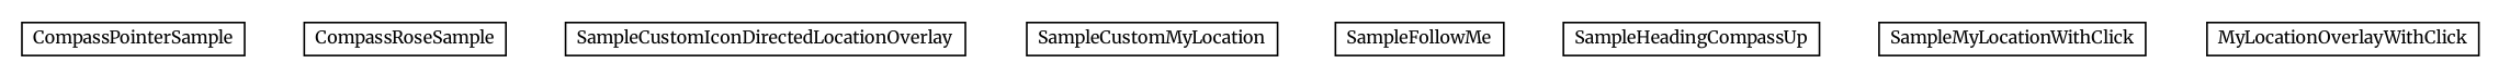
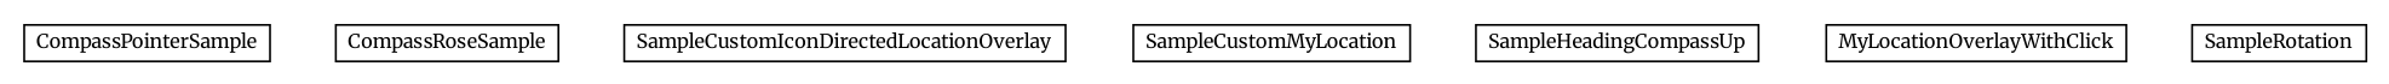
  digraph {
    nodesep=0.25
    ranksep=0.5
    fontname=Merriweather
    node [fontcolor=black fontname=Merriweather fontsize=10.0 shape=plaintext]
    n1 [label=<<table title="org.osmdroid.samplefragments.location.CompassPointerSample" border="0" cellborder="1" cellspacing="0" cellpadding="2" port="p" href="./CompassPointerSample.html"> 		<tr><td><table border="0" cellspacing="0" cellpadding="1"> <tr><td align="center" balign="center"> CompassPointerSample </td></tr> 		</table></td></tr> 		</table>>]
    n2 [label=<<table title="org.osmdroid.samplefragments.location.CompassRoseSample" border="0" cellborder="1" cellspacing="0" cellpadding="2" port="p" href="./CompassRoseSample.html"> 		<tr><td><table border="0" cellspacing="0" cellpadding="1"> <tr><td align="center" balign="center"> CompassRoseSample </td></tr> 		</table></td></tr> 		</table>>]
    n3 [label=<<table title="org.osmdroid.samplefragments.location.SampleCustomIconDirectedLocationOverlay" border="0" cellborder="1" cellspacing="0" cellpadding="2" port="p" href="./SampleCustomIconDirectedLocationOverlay.html"> 		<tr><td><table border="0" cellspacing="0" cellpadding="1"> <tr><td align="center" balign="center"> SampleCustomIconDirectedLocationOverlay </td></tr> 		</table></td></tr> 		</table>>]
    n4 [label=<<table title="org.osmdroid.samplefragments.location.SampleCustomMyLocation" border="0" cellborder="1" cellspacing="0" cellpadding="2" port="p" href="./SampleCustomMyLocation.html"> 		<tr><td><table border="0" cellspacing="0" cellpadding="1"> <tr><td align="center" balign="center"> SampleCustomMyLocation </td></tr> 		</table></td></tr> 		</table>>]
-   n5 [label=<<table title="org.osmdroid.samplefragments.location.SampleFollowMe" border="0" cellborder="1" cellspacing="0" cellpadding="2" port="p" href="./SampleFollowMe.html"> 		<tr><td><table border="0" cellspacing="0" cellpadding="1"> <tr><td align="center" balign="center"> SampleFollowMe </td></tr> 		</table></td></tr> 		</table>>]
    n6 [label=<<table title="org.osmdroid.samplefragments.location.SampleHeadingCompassUp" border="0" cellborder="1" cellspacing="0" cellpadding="2" port="p" href="./SampleHeadingCompassUp.html"> 		<tr><td><table border="0" cellspacing="0" cellpadding="1"> <tr><td align="center" balign="center"> SampleHeadingCompassUp </td></tr> 		</table></td></tr> 		</table>>]
-   n7 [label=<<table title="org.osmdroid.samplefragments.location.SampleMyLocationWithClick" border="0" cellborder="1" cellspacing="0" cellpadding="2" port="p" href="./SampleMyLocationWithClick.html"> 		<tr><td><table border="0" cellspacing="0" cellpadding="1"> <tr><td align="center" balign="center"> SampleMyLocationWithClick </td></tr> 		</table></td></tr> 		</table>>]
    n8 [label=<<table title="org.osmdroid.samplefragments.location.SampleMyLocationWithClick.MyLocationOverlayWithClick" border="0" cellborder="1" cellspacing="0" cellpadding="2" port="p" href="./SampleMyLocationWithClick.MyLocationOverlayWithClick.html"> 		<tr><td><table border="0" cellspacing="0" cellpadding="1"> <tr><td align="center" balign="center"> MyLocationOverlayWithClick </td></tr> 		</table></td></tr> 		</table>>]
+   n9 [label=<<table title="org.osmdroid.samplefragments.location.SampleRotation" border="0" cellborder="1" cellspacing="0" cellpadding="2" port="p" href="./SampleRotation.html"> 		<tr><td><table border="0" cellspacing="0" cellpadding="1"> <tr><td align="center" balign="center"> SampleRotation </td></tr> 		</table></td></tr> 		</table>>]
  }
